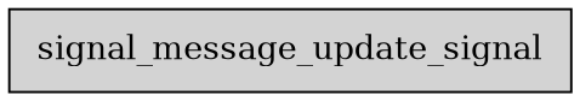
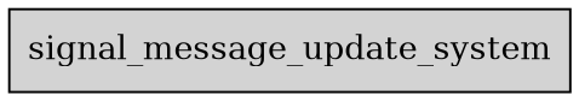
  digraph {
    bgcolor=white
    compound=true
    fontname=Helvetica
    nodesep=0.15
    rankdir=LR
    splines=spline
-   n1 [label=signal_message_update_signal shape=box style=filled]
+   n1 [label=signal_message_update_system shape=box style=filled]
  }
